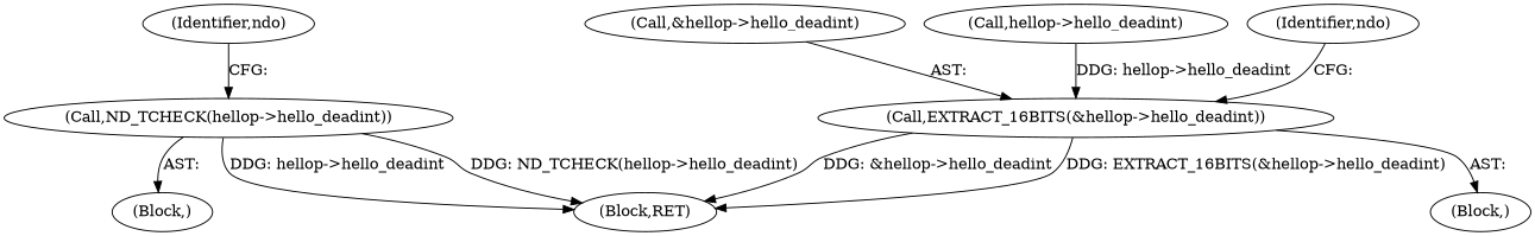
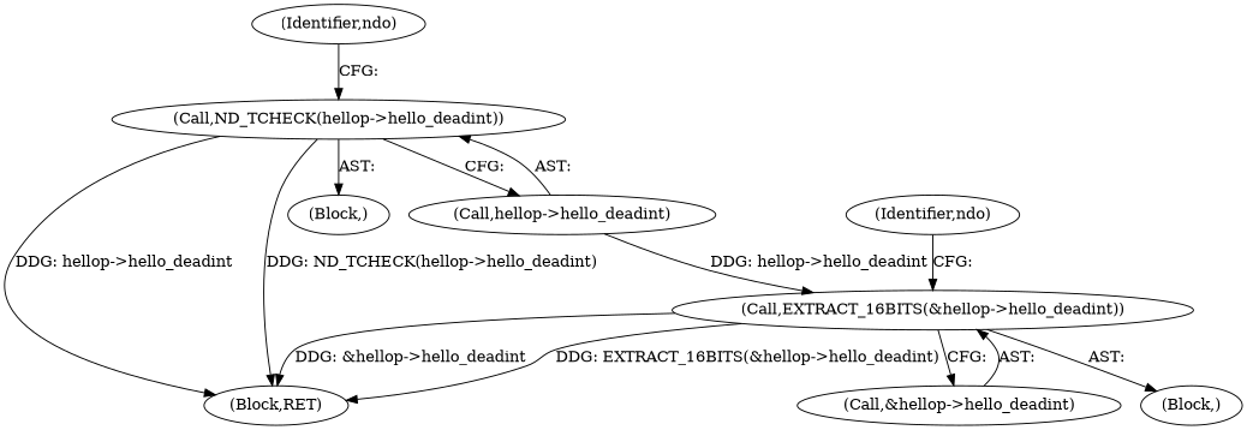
  digraph {
    n1 [label="(Call,EXTRACT_16BITS(&hellop->hello_deadint))"]
    n2 [label="(Call,&hellop->hello_deadint)"]
    n3 [label="(Block,)"]
    n4 [label="(Block,RET)"]
    n5 [label="(Call,ND_TCHECK(hellop->hello_deadint))"]
    n6 [label="(Block,)"]
    n7 [label="(Call,hellop->hello_deadint)"]
    n8 [label="(Identifier,ndo)"]
    n9 [label="(Identifier,ndo)"]
+   n1 -> n2 [label="CFG: "]
    n1 -> n3 [label="AST: "]
    n1 -> n4 [label="DDG: &hellop->hello_deadint"]
    n1 -> n4 [label="DDG: EXTRACT_16BITS(&hellop->hello_deadint)"]
    n2 -> n1 [label="AST: "]
    n5 -> n4 [label="DDG: hellop->hello_deadint"]
    n5 -> n4 [label="DDG: ND_TCHECK(hellop->hello_deadint)"]
    n5 -> n6 [label="AST: "]
+   n5 -> n7 [label="CFG: "]
    n7 -> n1 [label="DDG: hellop->hello_deadint"]
+   n7 -> n5 [label="AST: "]
    n8 -> n5 [label="CFG: "]
    n9 -> n1 [label="CFG: "]
  }
